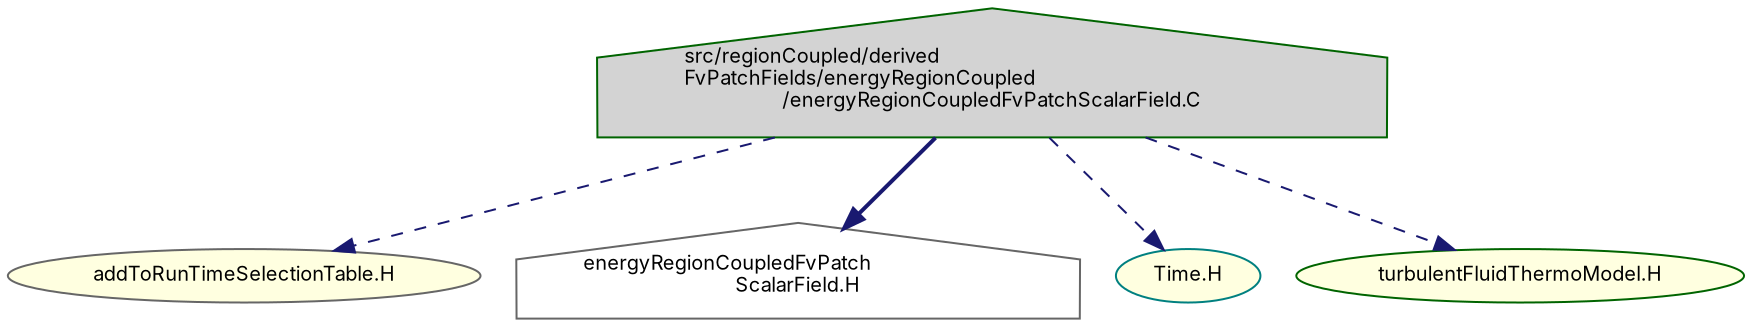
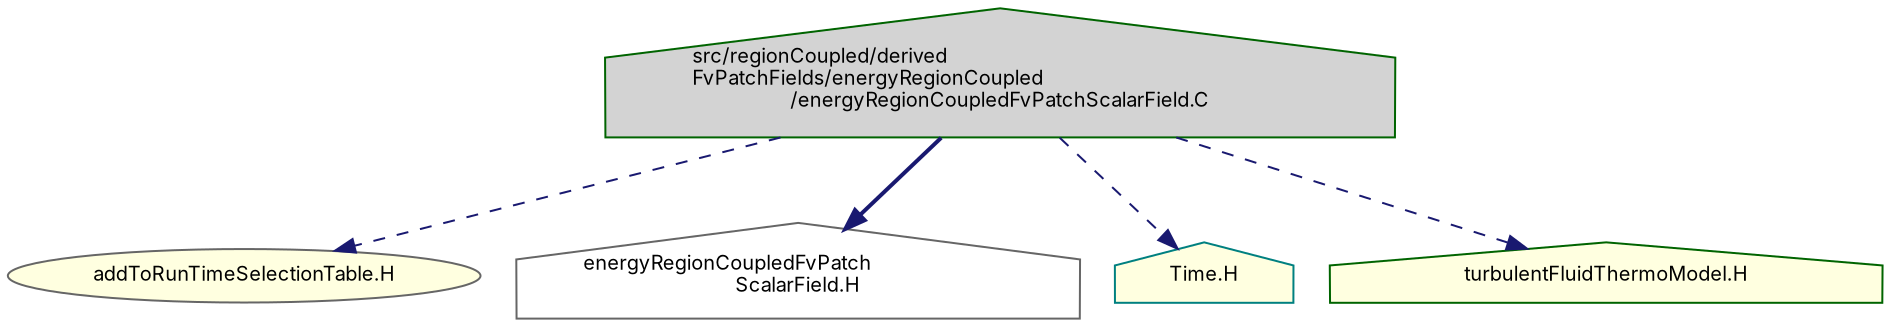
  digraph {
    fontname=Inter
    node [color=darkgreen fillcolor=lightyellow fontname=Inter fontsize=10 shape=house style=filled]
    edge [color=midnightblue fontname=Inter fontsize=10 labelfontname=Helvetica labelfontsize=10 style=dashed]
    n1 [fillcolor=lightgrey fontcolor=black height=0.2 label="src/regionCoupled/derived\lFvPatchFields/energyRegionCoupled\l/energyRegionCoupledFvPatchScalarField.C" width=0.4]
    n2 [color=gray40 height=0.2 label="addToRunTimeSelectionTable.H" shape=ellipse width=0.4]
    n3 [color=gray40 fillcolor=white height=0.2 label="energyRegionCoupledFvPatch\lScalarField.H" width=0.4]
-   n4 [color=teal height=0.2 label="Time.H" shape=ellipse width=0.4]
-   n5 [height=0.2 label="turbulentFluidThermoModel.H" shape=ellipse width=0.4]
+   n4 [color=teal height=0.2 label="Time.H" width=0.4]
+   n5 [height=0.2 label="turbulentFluidThermoModel.H" width=0.4]
    n1 -> n2
    n1 -> n3 [style=bold]
    n1 -> n4
    n1 -> n5
  }
